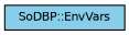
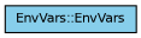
  digraph {
    rankdir=TB
-   n1 [color=black fillcolor=skyblue fontname=Helvetica fontsize=10 height=0.2 label="SoDBP::EnvVars" shape=record style=filled width=0.4]
+   n1 [color=black fillcolor=skyblue fontname=Helvetica fontsize=10 height=0.2 label="EnvVars::EnvVars" shape=record style=filled width=0.4]
  }
